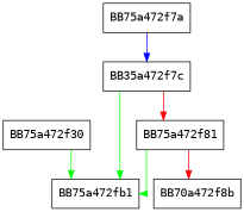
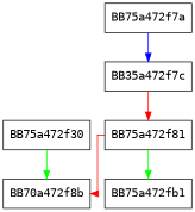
  digraph {
    fontname="DejaVu Sans Mono"
    splines=ortho
    node [fontname="DejaVu Sans Mono" shape=box]
    edge [color=green fontname="DejaVu Sans Mono"]
    BB75a472f30
    BB75a472fb1
    n3 [label=BB35a472f7c]
    BB75a472f81
    BB75a472f7a
    n6 [label=BB70a472f8b]
-   BB75a472f30 -> BB75a472fb1
-   n3 -> BB75a472fb1
+   BB75a472f30 -> n6
    n3 -> BB75a472f81 [color=red]
    BB75a472f81 -> BB75a472fb1
    BB75a472f81 -> n6 [color=red]
    BB75a472f7a -> n3 [color=blue]
  }
